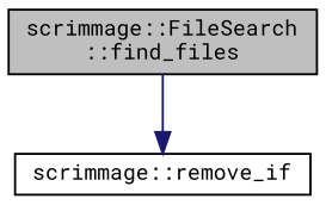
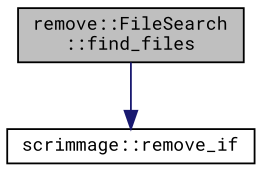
  digraph {
    rankdir=TB
    fontname="Roboto Mono"
    node [color=black fontname="Roboto Mono" fontsize=10 shape=record style=filled]
-   n1 [fillcolor=grey75 fontcolor=black height=0.2 label="scrimmage::FileSearch\l::find_files" width=0.4]
+   n1 [fillcolor=grey75 fontcolor=black height=0.2 label="remove::FileSearch\l::find_files" width=0.4]
    n2 [fillcolor=white height=0.2 label="scrimmage::remove_if" width=0.4]
    n1 -> n2 [color=midnightblue fontname="Roboto Mono" fontsize=10 labelfontname=Helvetica labelfontsize=10 style=solid]
  }
